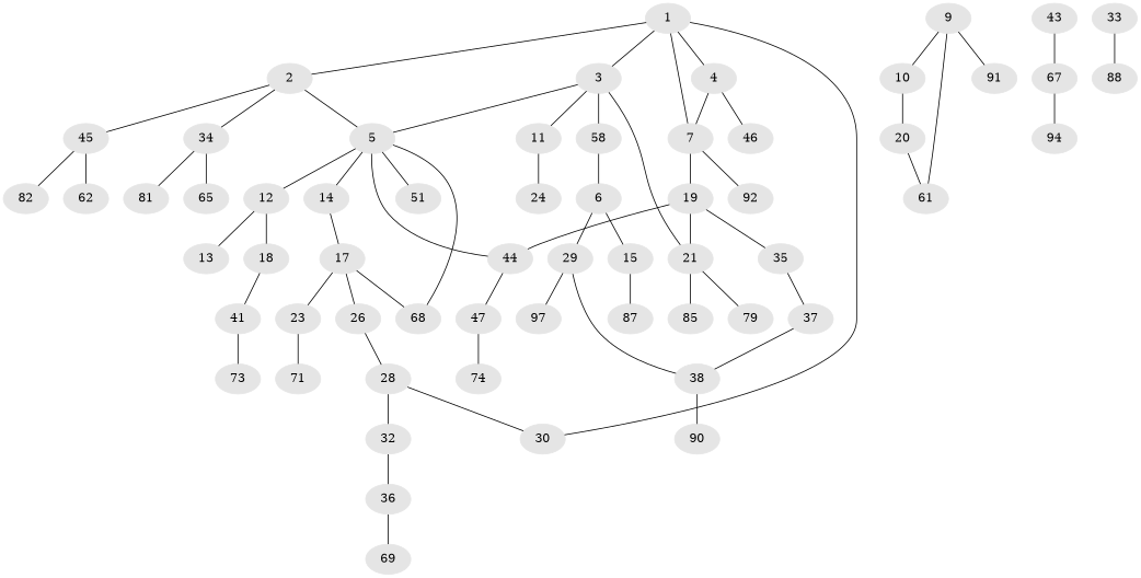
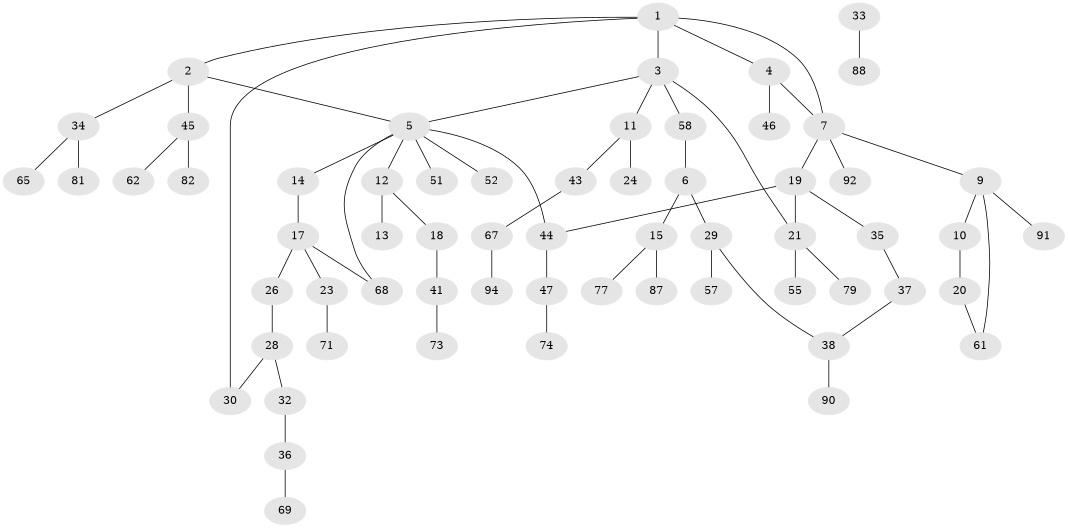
  graph {
    node [color=gray90 style=filled]
    1 [super="+42"]
    2 [super="+27"]
    3 [super="+8"]
    4
    7 [super="+83"]
    30 [super="+31"]
    5 [super="+16"]
    34 [super="+53"]
    45 [super="+59"]
    11 [super="+63"]
    21 [super="+22"]
    58
    46
    9 [super="+57"]
    19 [super="+72"]
    92
    12 [super="+39"]
    14 [super="+40"]
    44 [super="+84"]
    51
+   52
    n22 [label=68]
    65 [super="+96"]
    81
    62 [super="+68"]
    82
    6 [super="+66"]
    15 [super="+48"]
    29 [super="+56"]
    24
    43
-   55 [super="+70" label=85]
+   55 [super="+70"]
    79 [super="+95"]
    13
    18 [super="+49"]
    17 [super="+25"]
    47
+   77
    87
    38 [super="+89"]
-   97
+   97 [label=57]
    10 [super="+76"]
    61 [super="+85"]
    91
    35
    20
    67
    41
    23 [super="+54"]
    26
    71
    28 [super="+50"]
    73 [super="+80"]
    37 [super="+64"]
    33 [super="+78"]
    88
    32 [super="+86"]
    36
    90
    69
    94
    74 [super="+75"]
    1 -- 2
    1 -- 3
    1 -- 4
    1 -- 7
    1 -- 30
    2 -- 5
    2 -- 34
    2 -- 45
    3 -- 5
    3 -- 11
    3 -- 21
    3 -- 58
    4 -- 7
    4 -- 46
+   7 -- 9
    7 -- 19
    7 -- 92
    5 -- 12
    5 -- 14
    5 -- 44
    5 -- 51
+   5 -- 52
    5 -- n22
    34 -- 65
    34 -- 81
    45 -- 62
    45 -- 82
    11 -- 24
+   11 -- 43
    21 -- 55
    21 -- 79
    58 -- 6
    9 -- 10
    9 -- 61
    9 -- 91
    19 -- 21
    19 -- 44
    19 -- 35
    12 -- 13
    12 -- 18
    14 -- 17
    44 -- 47
    6 -- 15
    6 -- 29
+   15 -- 77
    15 -- 87
    29 -- 38
    29 -- 97
    43 -- 67
    18 -- 41
    17 -- n22
    17 -- 23
    17 -- 26
    47 -- 74
    38 -- 90
    10 -- 20
    35 -- 37
    20 -- 61
    67 -- 94
    41 -- 73
    23 -- 71
    26 -- 28
    28 -- 30
    28 -- 32
    37 -- 38
    33 -- 88 [weight=2]
    32 -- 36
    36 -- 69
  }
